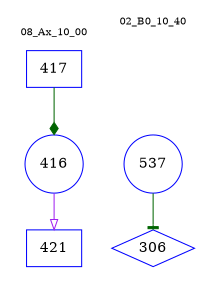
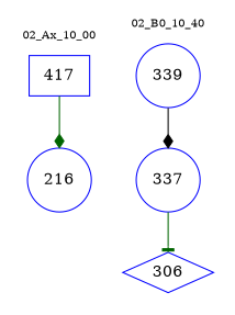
  digraph {
    node [color=blue shape=circle]
    edge [arrowhead=diamond color=darkgreen]
    n1 [label=417 shape=box]
-   n2 [label=416]
-   n3 [label=421 shape=box]
-   n5 [label=537]
+   n2 [label=216]
+   n4 [label=339]
+   n5 [label=337]
    n6 [label=306 shape=diamond]
    subgraph cluster_1 {
      color=white
      fontsize=10
-     label="08_Ax_10_00"
+     label="02_Ax_10_00"
      n1
      n2
-     n3
    }
    subgraph cluster_2 {
      color=white
      fontsize=10
      label="02_B0_10_40"
+     n4
      n5
      n6
    }
    n1 -> n2
-   n2 -> n3 [arrowhead=onormal color=purple]
+   n4 -> n5 [color=black]
    n5 -> n6 [arrowhead=tee]
  }
